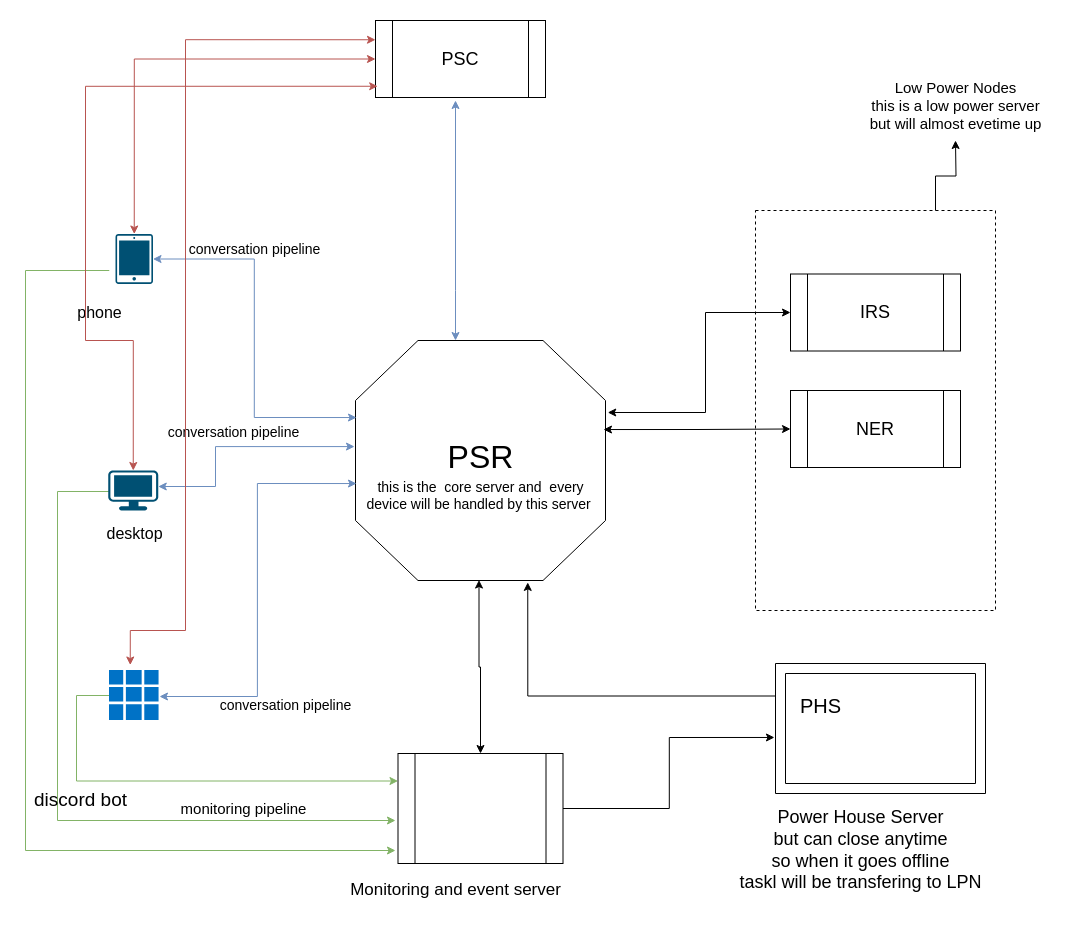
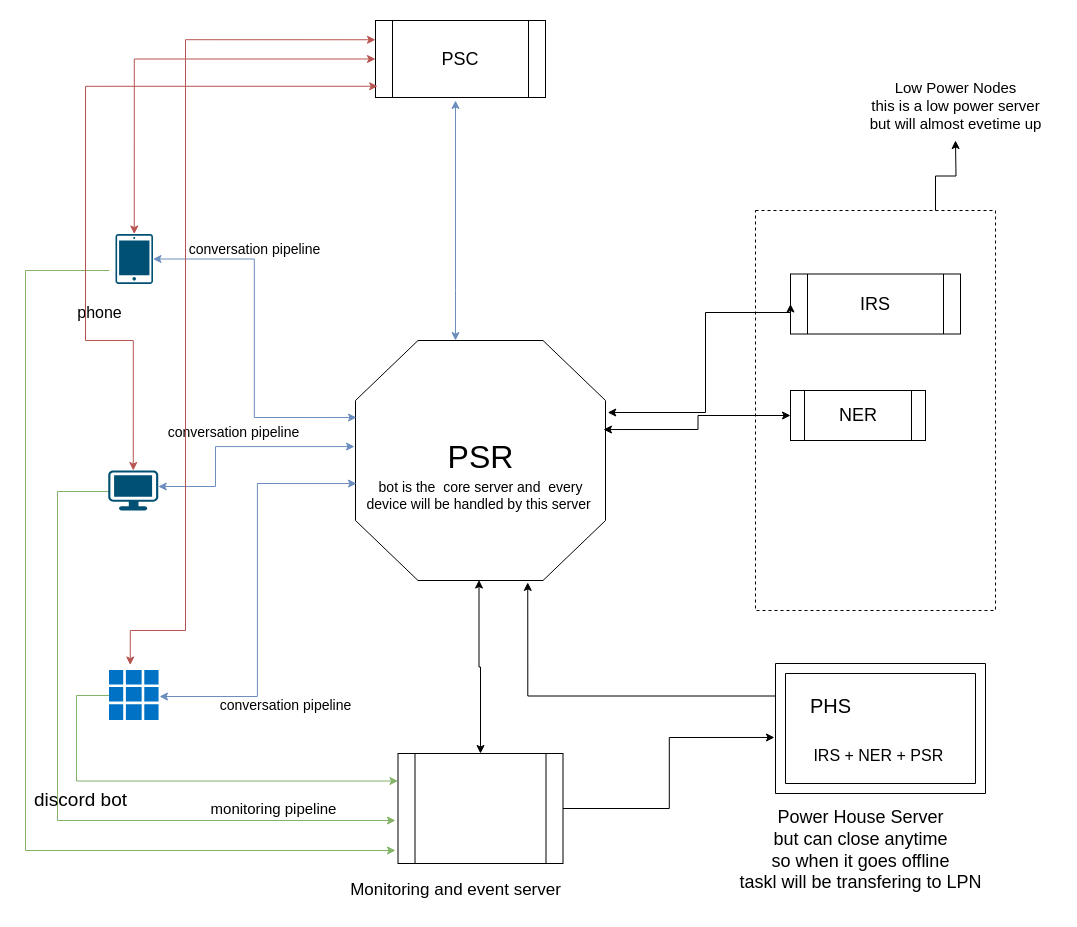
  <mxCell id="0" />
  <mxCell id="1" parent="0" />
  <mxCell id="2" value="" style="verticalLabelPosition=bottom;verticalAlign=top;html=1;shape=mxgraph.basic.polygon;polyCoords=[[0.25,0],[0.75,0],[1,0.25],[1,0.75],[0.75,1],[0.25,1],[0,0.75],[0,0.25]];polyline=0;" parent="1" vertex="1"><mxGeometry x="355" y="340" width="250" height="240" as="geometry" /></mxCell>
  <mxCell id="3" value="&lt;p style=&quot;line-height: 190%;&quot;&gt;&lt;font style=&quot;font-size: 32px;&quot;&gt;PSR&lt;/font&gt;&lt;/p&gt;" style="text;html=1;align=center;verticalAlign=middle;resizable=0;points=[];autosize=1;strokeColor=none;fillColor=none;" parent="1" vertex="1"><mxGeometry x="420" y="425" width="120" height="70" as="geometry" /></mxCell>
  <mxCell id="4" style="edgeStyle=elbowEdgeStyle;rounded=0;orthogonalLoop=1;jettySize=auto;html=1;fillColor=#d5e8d4;strokeColor=#82b366;" parent="1" edge="1"><mxGeometry relative="1" as="geometry"><mxPoint x="395" y="850" as="targetPoint" /><mxPoint x="108.75" y="270" as="sourcePoint" /><Array as="points"><mxPoint x="25" y="600" /></Array></mxGeometry></mxCell>
  <mxCell id="5" value="" style="sketch=0;points=[[0.015,0.015,0],[0.985,0.015,0],[0.985,0.985,0],[0.015,0.985,0],[0.25,0,0],[0.5,0,0],[0.75,0,0],[1,0.25,0],[1,0.5,0],[1,0.75,0],[0.75,1,0],[0.5,1,0],[0.25,1,0],[0,0.75,0],[0,0.5,0],[0,0.25,0]];verticalLabelPosition=bottom;html=1;verticalAlign=top;aspect=fixed;align=center;pointerEvents=1;shape=mxgraph.cisco19.handheld;fillColor=#005073;strokeColor=none;" parent="1" vertex="1"><mxGeometry x="115" y="233.5" width="37.5" height="50" as="geometry" /></mxCell>
  <mxCell id="6" style="edgeStyle=orthogonalEdgeStyle;rounded=0;orthogonalLoop=1;jettySize=auto;html=1;fillColor=#d5e8d4;strokeColor=#82b366;" parent="1" edge="1"><mxGeometry relative="1" as="geometry"><mxPoint x="395" y="820" as="targetPoint" /><mxPoint x="108.7" y="490" as="sourcePoint" /><Array as="points"><mxPoint x="108.95" y="491" /><mxPoint x="56.95" y="491" /></Array></mxGeometry></mxCell>
  <mxCell id="7" value="" style="points=[[0.03,0.03,0],[0.5,0,0],[0.97,0.03,0],[1,0.4,0],[0.97,0.745,0],[0.5,1,0],[0.03,0.745,0],[0,0.4,0]];verticalLabelPosition=bottom;sketch=0;html=1;verticalAlign=top;aspect=fixed;align=center;pointerEvents=1;shape=mxgraph.cisco19.workstation;fillColor=#005073;strokeColor=none;" parent="1" vertex="1"><mxGeometry x="107.75" y="470" width="50" height="40" as="geometry" /></mxCell>
  <mxCell id="8" style="edgeStyle=orthogonalEdgeStyle;rounded=0;orthogonalLoop=1;jettySize=auto;html=1;entryX=0;entryY=0.25;entryDx=0;entryDy=0;fillColor=#d5e8d4;strokeColor=#82b366;" parent="1" source="9" target="14" edge="1"><mxGeometry relative="1" as="geometry"><mxPoint x="395" y="820" as="targetPoint" /><Array as="points"><mxPoint x="76" y="695" /><mxPoint x="76" y="780" /></Array></mxGeometry></mxCell>
  <mxCell id="9" value="" style="image;sketch=0;aspect=fixed;html=1;points=[];align=center;fontSize=12;image=img/lib/mscae/Client_Apps.svg;" parent="1" vertex="1"><mxGeometry x="108.75" y="670" width="50" height="50" as="geometry" /></mxCell>
  <mxCell id="10" value="&lt;font style=&quot;font-size: 19px;&quot;&gt;discord bot&lt;/font&gt;" style="text;html=1;align=center;verticalAlign=middle;resizable=0;points=[];autosize=1;strokeColor=none;fillColor=none;" parent="1" vertex="1"><mxGeometry x="20" y="780" width="120" height="40" as="geometry" /></mxCell>
- <mxCell id="11" value="&lt;font style=&quot;font-size: 16px;&quot;&gt;desktop&lt;br&gt;&lt;/font&gt;" style="text;html=1;align=center;verticalAlign=middle;resizable=0;points=[];autosize=1;strokeColor=none;fillColor=none;" parent="1" vertex="1"><mxGeometry x="93.75" y="518" width="80" height="30" as="geometry" /></mxCell>
  <mxCell id="12" value="&lt;font style=&quot;font-size: 16px;&quot;&gt;phone&lt;br&gt;&lt;/font&gt;" style="text;html=1;align=center;verticalAlign=middle;resizable=0;points=[];autosize=1;strokeColor=none;fillColor=none;" parent="1" vertex="1"><mxGeometry x="63.75" y="297" width="70" height="30" as="geometry" /></mxCell>
  <mxCell id="13" style="edgeStyle=orthogonalEdgeStyle;rounded=0;orthogonalLoop=1;jettySize=auto;html=1;entryX=-0.005;entryY=0.569;entryDx=0;entryDy=0;entryPerimeter=0;" parent="1" source="14" target="17" edge="1"><mxGeometry relative="1" as="geometry" /></mxCell>
  <mxCell id="14" value="" style="shape=process;whiteSpace=wrap;html=1;backgroundOutline=1;" parent="1" vertex="1"><mxGeometry x="397.5" y="753" width="165" height="110" as="geometry" /></mxCell>
- <mxCell id="15" value="&lt;font style=&quot;font-size: 18px;&quot;&gt;IRS&lt;/font&gt;" style="shape=process;whiteSpace=wrap;html=1;backgroundOutline=1;" parent="1" vertex="1"><mxGeometry x="790" y="273.5" width="170" height="77" as="geometry" /></mxCell>
+ <mxCell id="15" value="&lt;font style=&quot;font-size: 18px;&quot;&gt;IRS&lt;/font&gt;" style="shape=process;whiteSpace=wrap;html=1;backgroundOutline=1;" parent="1" vertex="1"><mxGeometry x="790" y="273.5" width="170" height="60" as="geometry" /></mxCell>
  <mxCell id="16" style="edgeStyle=orthogonalEdgeStyle;rounded=0;orthogonalLoop=1;jettySize=auto;html=1;exitX=0;exitY=0;exitDx=0;exitDy=32.5;exitPerimeter=0;entryX=0.689;entryY=1.008;entryDx=0;entryDy=0;entryPerimeter=0;" parent="1" source="17" target="2" edge="1"><mxGeometry relative="1" as="geometry" /></mxCell>
  <mxCell id="17" value="" style="verticalLabelPosition=bottom;verticalAlign=top;html=1;shape=mxgraph.basic.frame;dx=10;whiteSpace=wrap;" parent="1" vertex="1"><mxGeometry x="775" y="663" width="210" height="130" as="geometry" /></mxCell>
- <mxCell id="18" value="&lt;font style=&quot;font-size: 20px;&quot;&gt;PHS&lt;/font&gt;" style="text;html=1;align=center;verticalAlign=middle;resizable=0;points=[];autosize=1;strokeColor=none;fillColor=none;" parent="1" vertex="1"><mxGeometry x="790" y="685" width="60" height="40" as="geometry" /></mxCell>
- <mxCell id="20" value="&lt;font style=&quot;font-size: 18px;&quot;&gt;NER&lt;/font&gt;" style="shape=process;whiteSpace=wrap;html=1;backgroundOutline=1;" parent="1" vertex="1"><mxGeometry x="790" y="390" width="170" height="77" as="geometry" /></mxCell>
+ <mxCell id="18" value="&lt;font style=&quot;font-size: 20px;&quot;&gt;PHS&lt;/font&gt;" style="text;html=1;align=center;verticalAlign=middle;resizable=0;points=[];autosize=1;strokeColor=none;fillColor=none;" parent="1" vertex="1"><mxGeometry x="800" y="685" width="60" height="40" as="geometry" /></mxCell>
+ <mxCell id="19" value="&lt;font style=&quot;font-size: 16px;&quot;&gt;IRS + NER + PSR&amp;nbsp;&lt;/font&gt;" style="text;html=1;align=center;verticalAlign=middle;resizable=0;points=[];autosize=1;strokeColor=none;fillColor=none;" parent="1" vertex="1"><mxGeometry x="800" y="740" width="160" height="30" as="geometry" /></mxCell>
+ <mxCell id="20" value="&lt;font style=&quot;font-size: 18px;&quot;&gt;NER&lt;/font&gt;" style="shape=process;whiteSpace=wrap;html=1;backgroundOutline=1;" parent="1" vertex="1"><mxGeometry x="790" y="390" width="135" height="50" as="geometry" /></mxCell>
  <mxCell id="21" value="&lt;font style=&quot;font-size: 18px;&quot;&gt;PSC&lt;/font&gt;" style="shape=process;whiteSpace=wrap;html=1;backgroundOutline=1;" parent="1" vertex="1"><mxGeometry x="375" y="20" width="170" height="77" as="geometry" /></mxCell>
  <mxCell id="22" value="" style="endArrow=classic;startArrow=classic;html=1;rounded=0;entryX=0;entryY=0.5;entryDx=0;entryDy=0;edgeStyle=orthogonalEdgeStyle;exitX=1.009;exitY=0.3;exitDx=0;exitDy=0;exitPerimeter=0;" parent="1" source="2" target="15" edge="1"><mxGeometry width="50" height="50" relative="1" as="geometry"><mxPoint x="595" y="340" as="sourcePoint" /><mxPoint x="685" y="300" as="targetPoint" /><Array as="points"><mxPoint x="705" y="412" /><mxPoint x="705" y="312" /></Array></mxGeometry></mxCell>
  <mxCell id="23" value="" style="endArrow=classic;startArrow=classic;html=1;rounded=0;entryX=0;entryY=0.5;entryDx=0;entryDy=0;exitX=0.992;exitY=0.371;exitDx=0;exitDy=0;exitPerimeter=0;edgeStyle=orthogonalEdgeStyle;" parent="1" source="2" target="20" edge="1"><mxGeometry width="50" height="50" relative="1" as="geometry"><mxPoint x="655" y="450" as="sourcePoint" /><mxPoint x="705" y="400" as="targetPoint" /></mxGeometry></mxCell>
  <mxCell id="24" value="" style="endArrow=classic;startArrow=classic;html=1;rounded=0;edgeStyle=orthogonalEdgeStyle;fillColor=#dae8fc;strokeColor=#6c8ebf;" parent="1" source="2" edge="1"><mxGeometry width="50" height="50" relative="1" as="geometry"><mxPoint x="635" y="530" as="sourcePoint" /><mxPoint x="455" y="100" as="targetPoint" /><Array as="points"><mxPoint x="455" y="290" /><mxPoint x="455" y="290" /></Array></mxGeometry></mxCell>
  <mxCell id="25" value="" style="endArrow=classic;startArrow=classic;html=1;rounded=0;exitX=1;exitY=0.5;exitDx=0;exitDy=0;exitPerimeter=0;entryX=0.004;entryY=0.321;entryDx=0;entryDy=0;entryPerimeter=0;edgeStyle=orthogonalEdgeStyle;fillColor=#dae8fc;strokeColor=#6c8ebf;" parent="1" source="5" target="2" edge="1"><mxGeometry width="50" height="50" relative="1" as="geometry"><mxPoint x="175" y="250" as="sourcePoint" /><mxPoint x="205" y="320" as="targetPoint" /></mxGeometry></mxCell>
  <mxCell id="26" value="" style="endArrow=classic;startArrow=classic;html=1;rounded=0;entryX=-0.004;entryY=0.442;entryDx=0;entryDy=0;entryPerimeter=0;exitX=1;exitY=0.4;exitDx=0;exitDy=0;exitPerimeter=0;edgeStyle=orthogonalEdgeStyle;fillColor=#dae8fc;strokeColor=#6c8ebf;" parent="1" source="7" target="2" edge="1"><mxGeometry width="50" height="50" relative="1" as="geometry"><mxPoint x="205" y="530" as="sourcePoint" /><mxPoint x="255" y="480" as="targetPoint" /><Array as="points"><mxPoint x="215" y="486" /><mxPoint x="215" y="446" /></Array></mxGeometry></mxCell>
  <mxCell id="27" value="" style="endArrow=classic;startArrow=classic;html=1;rounded=0;exitX=1.005;exitY=0.52;exitDx=0;exitDy=0;exitPerimeter=0;entryX=0.004;entryY=0.596;entryDx=0;entryDy=0;entryPerimeter=0;edgeStyle=orthogonalEdgeStyle;fillColor=#dae8fc;strokeColor=#6c8ebf;" parent="1" source="9" target="2" edge="1"><mxGeometry width="50" height="50" relative="1" as="geometry"><mxPoint x="245" y="550" as="sourcePoint" /><mxPoint x="295" y="500" as="targetPoint" /></mxGeometry></mxCell>
  <mxCell id="28" value="&lt;span style=&quot;font-size: 17px;&quot;&gt;Monitoring&amp;nbsp;and event server&lt;/span&gt;" style="text;html=1;align=center;verticalAlign=middle;resizable=0;points=[];autosize=1;strokeColor=none;fillColor=none;" parent="1" vertex="1"><mxGeometry x="340" y="875" width="230" height="30" as="geometry" /></mxCell>
  <mxCell id="29" value="&lt;font style=&quot;font-size: 18px;&quot;&gt;Power House Server &lt;br&gt;but can close anytime &lt;br&gt;so when it goes offline &lt;br&gt;taskl will be transfering to LPN&lt;br&gt;&lt;/font&gt;" style="text;html=1;align=center;verticalAlign=middle;resizable=0;points=[];autosize=1;strokeColor=none;fillColor=none;" parent="1" vertex="1"><mxGeometry x="725" y="800" width="270" height="100" as="geometry" /></mxCell>
  <mxCell id="30" style="edgeStyle=orthogonalEdgeStyle;rounded=0;orthogonalLoop=1;jettySize=auto;html=1;exitX=0.75;exitY=0;exitDx=0;exitDy=0;" parent="1" source="31" edge="1"><mxGeometry relative="1" as="geometry"><mxPoint x="955" y="140" as="targetPoint" /></mxGeometry></mxCell>
  <mxCell id="31" value="" style="rounded=0;whiteSpace=wrap;html=1;dashed=1;fillColor=none;" parent="1" vertex="1"><mxGeometry x="755" y="210" width="240" height="400" as="geometry" /></mxCell>
  <mxCell id="32" value="&lt;font style=&quot;font-size: 15px;&quot;&gt;Low Power Nodes&lt;br&gt;this is a low power server &lt;br&gt;but will almost evetime up&lt;/font&gt;" style="text;html=1;align=center;verticalAlign=middle;resizable=0;points=[];autosize=1;strokeColor=none;fillColor=none;" parent="1" vertex="1"><mxGeometry x="855" y="70" width="200" height="70" as="geometry" /></mxCell>
  <mxCell id="33" value="&lt;font style=&quot;font-size: 14px;&quot;&gt;conversation pipeline&lt;/font&gt;" style="text;html=1;align=center;verticalAlign=middle;resizable=0;points=[];autosize=1;strokeColor=none;fillColor=none;" parent="1" vertex="1"><mxGeometry x="173.75" y="233.5" width="160" height="30" as="geometry" /></mxCell>
  <mxCell id="34" value="&lt;font style=&quot;font-size: 14px;&quot;&gt;conversation pipeline&lt;/font&gt;" style="text;html=1;align=center;verticalAlign=middle;resizable=0;points=[];autosize=1;strokeColor=none;fillColor=none;" parent="1" vertex="1"><mxGeometry x="152.5" y="417" width="160" height="30" as="geometry" /></mxCell>
  <mxCell id="35" value="&lt;font style=&quot;font-size: 14px;&quot;&gt;conversation pipeline&lt;/font&gt;" style="text;html=1;align=center;verticalAlign=middle;resizable=0;points=[];autosize=1;strokeColor=none;fillColor=none;" parent="1" vertex="1"><mxGeometry x="205" y="690" width="160" height="30" as="geometry" /></mxCell>
- <mxCell id="36" value="&lt;font style=&quot;font-size: 15px;&quot;&gt;monitoring pipeline&lt;/font&gt;" style="text;html=1;align=center;verticalAlign=middle;resizable=0;points=[];autosize=1;strokeColor=none;fillColor=none;" parent="1" vertex="1"><mxGeometry x="167.5" y="793" width="150" height="30" as="geometry" /></mxCell>
+ <mxCell id="36" value="&lt;font style=&quot;font-size: 15px;&quot;&gt;monitoring pipeline&lt;/font&gt;" style="text;html=1;align=center;verticalAlign=middle;resizable=0;points=[];autosize=1;strokeColor=none;fillColor=none;" parent="1" vertex="1"><mxGeometry x="197.5" y="793" width="150" height="30" as="geometry" /></mxCell>
  <mxCell id="37" value="" style="endArrow=classic;startArrow=classic;html=1;rounded=0;exitX=0.5;exitY=0;exitDx=0;exitDy=0;edgeStyle=orthogonalEdgeStyle;entryX=0.494;entryY=0.998;entryDx=0;entryDy=0;entryPerimeter=0;" parent="1" source="14" target="2" edge="1"><mxGeometry width="50" height="50" relative="1" as="geometry"><mxPoint x="435" y="710" as="sourcePoint" /><mxPoint x="485" y="620" as="targetPoint" /></mxGeometry></mxCell>
- <mxCell id="38" value="&lt;font style=&quot;font-size: 14px;&quot;&gt;this is the&amp;nbsp; core server and&amp;nbsp; every &lt;br&gt;device will be handled by this server&amp;nbsp;&lt;/font&gt;" style="text;html=1;align=center;verticalAlign=middle;resizable=0;points=[];autosize=1;strokeColor=none;fillColor=none;" parent="1" vertex="1"><mxGeometry x="355" y="470" width="250" height="50" as="geometry" /></mxCell>
+ <mxCell id="38" value="&lt;font style=&quot;font-size: 14px;&quot;&gt;bot is the&amp;nbsp; core server and&amp;nbsp; every &lt;br&gt;device will be handled by this server&amp;nbsp;&lt;/font&gt;" style="text;html=1;align=center;verticalAlign=middle;resizable=0;points=[];autosize=1;strokeColor=none;fillColor=none;" parent="1" vertex="1"><mxGeometry x="355" y="470" width="250" height="50" as="geometry" /></mxCell>
  <mxCell id="39" value="" style="endArrow=classic;startArrow=classic;html=1;rounded=0;entryX=0;entryY=0.5;entryDx=0;entryDy=0;exitX=0.5;exitY=0;exitDx=0;exitDy=0;exitPerimeter=0;edgeStyle=orthogonalEdgeStyle;fillColor=#f8cecc;strokeColor=#b85450;" parent="1" source="5" target="21" edge="1"><mxGeometry width="50" height="50" relative="1" as="geometry"><mxPoint x="415" y="290" as="sourcePoint" /><mxPoint x="465" y="240" as="targetPoint" /></mxGeometry></mxCell>
  <mxCell id="40" value="" style="endArrow=classic;startArrow=classic;html=1;rounded=0;exitX=0.5;exitY=0;exitDx=0;exitDy=0;exitPerimeter=0;entryX=0.013;entryY=0.854;entryDx=0;entryDy=0;entryPerimeter=0;edgeStyle=orthogonalEdgeStyle;fillColor=#f8cecc;strokeColor=#b85450;" parent="1" source="7" target="21" edge="1"><mxGeometry width="50" height="50" relative="1" as="geometry"><mxPoint x="415" y="160" as="sourcePoint" /><mxPoint x="465" y="110" as="targetPoint" /><Array as="points"><mxPoint x="133" y="340" /><mxPoint x="85" y="340" /><mxPoint x="85" y="86" /></Array></mxGeometry></mxCell>
  <mxCell id="41" value="" style="endArrow=classic;startArrow=classic;html=1;rounded=0;entryX=0;entryY=0.25;entryDx=0;entryDy=0;exitX=0.42;exitY=-0.11;exitDx=0;exitDy=0;exitPerimeter=0;edgeStyle=orthogonalEdgeStyle;fillColor=#f8cecc;strokeColor=#b85450;" parent="1" source="9" target="21" edge="1"><mxGeometry width="50" height="50" relative="1" as="geometry"><mxPoint x="35" y="39" as="sourcePoint" /><mxPoint x="465" y="110" as="targetPoint" /><Array as="points"><mxPoint x="130" y="630" /><mxPoint x="185" y="630" /><mxPoint x="185" y="39" /></Array></mxGeometry></mxCell>
